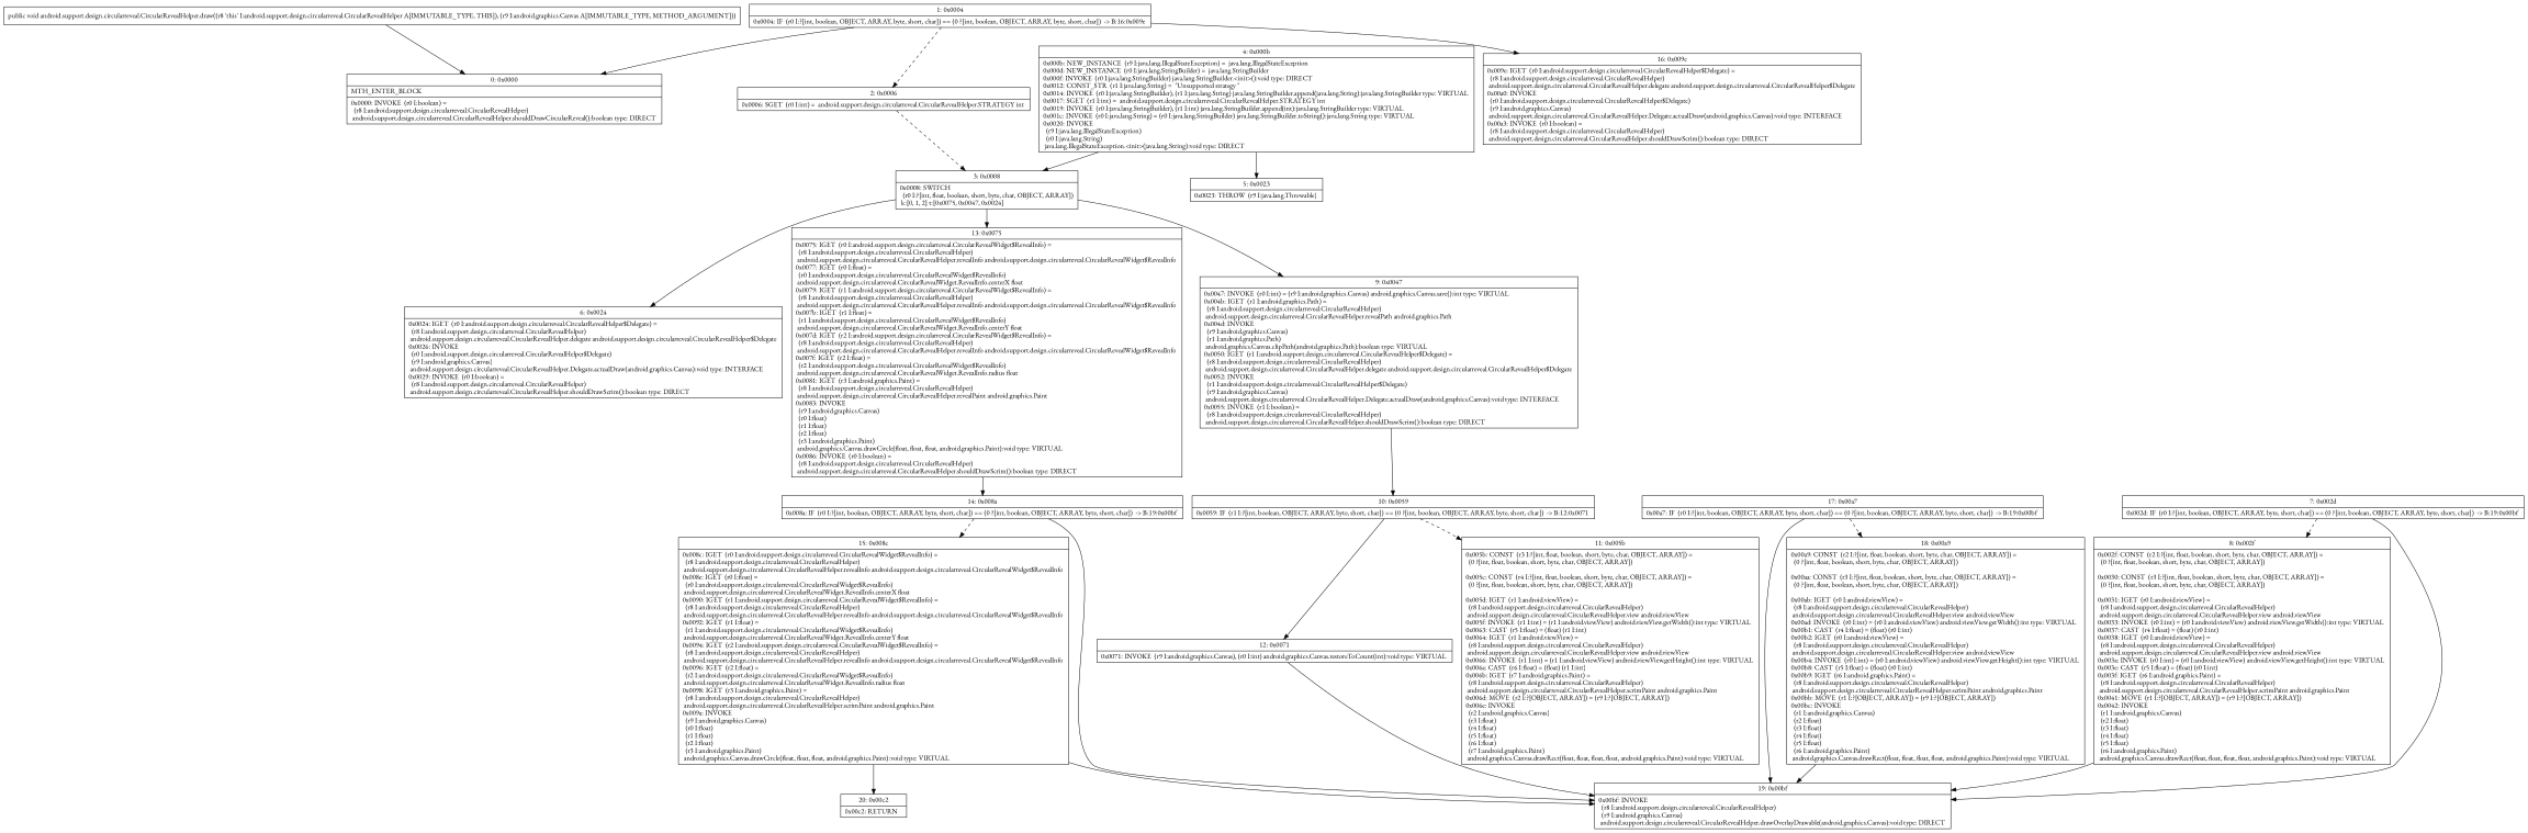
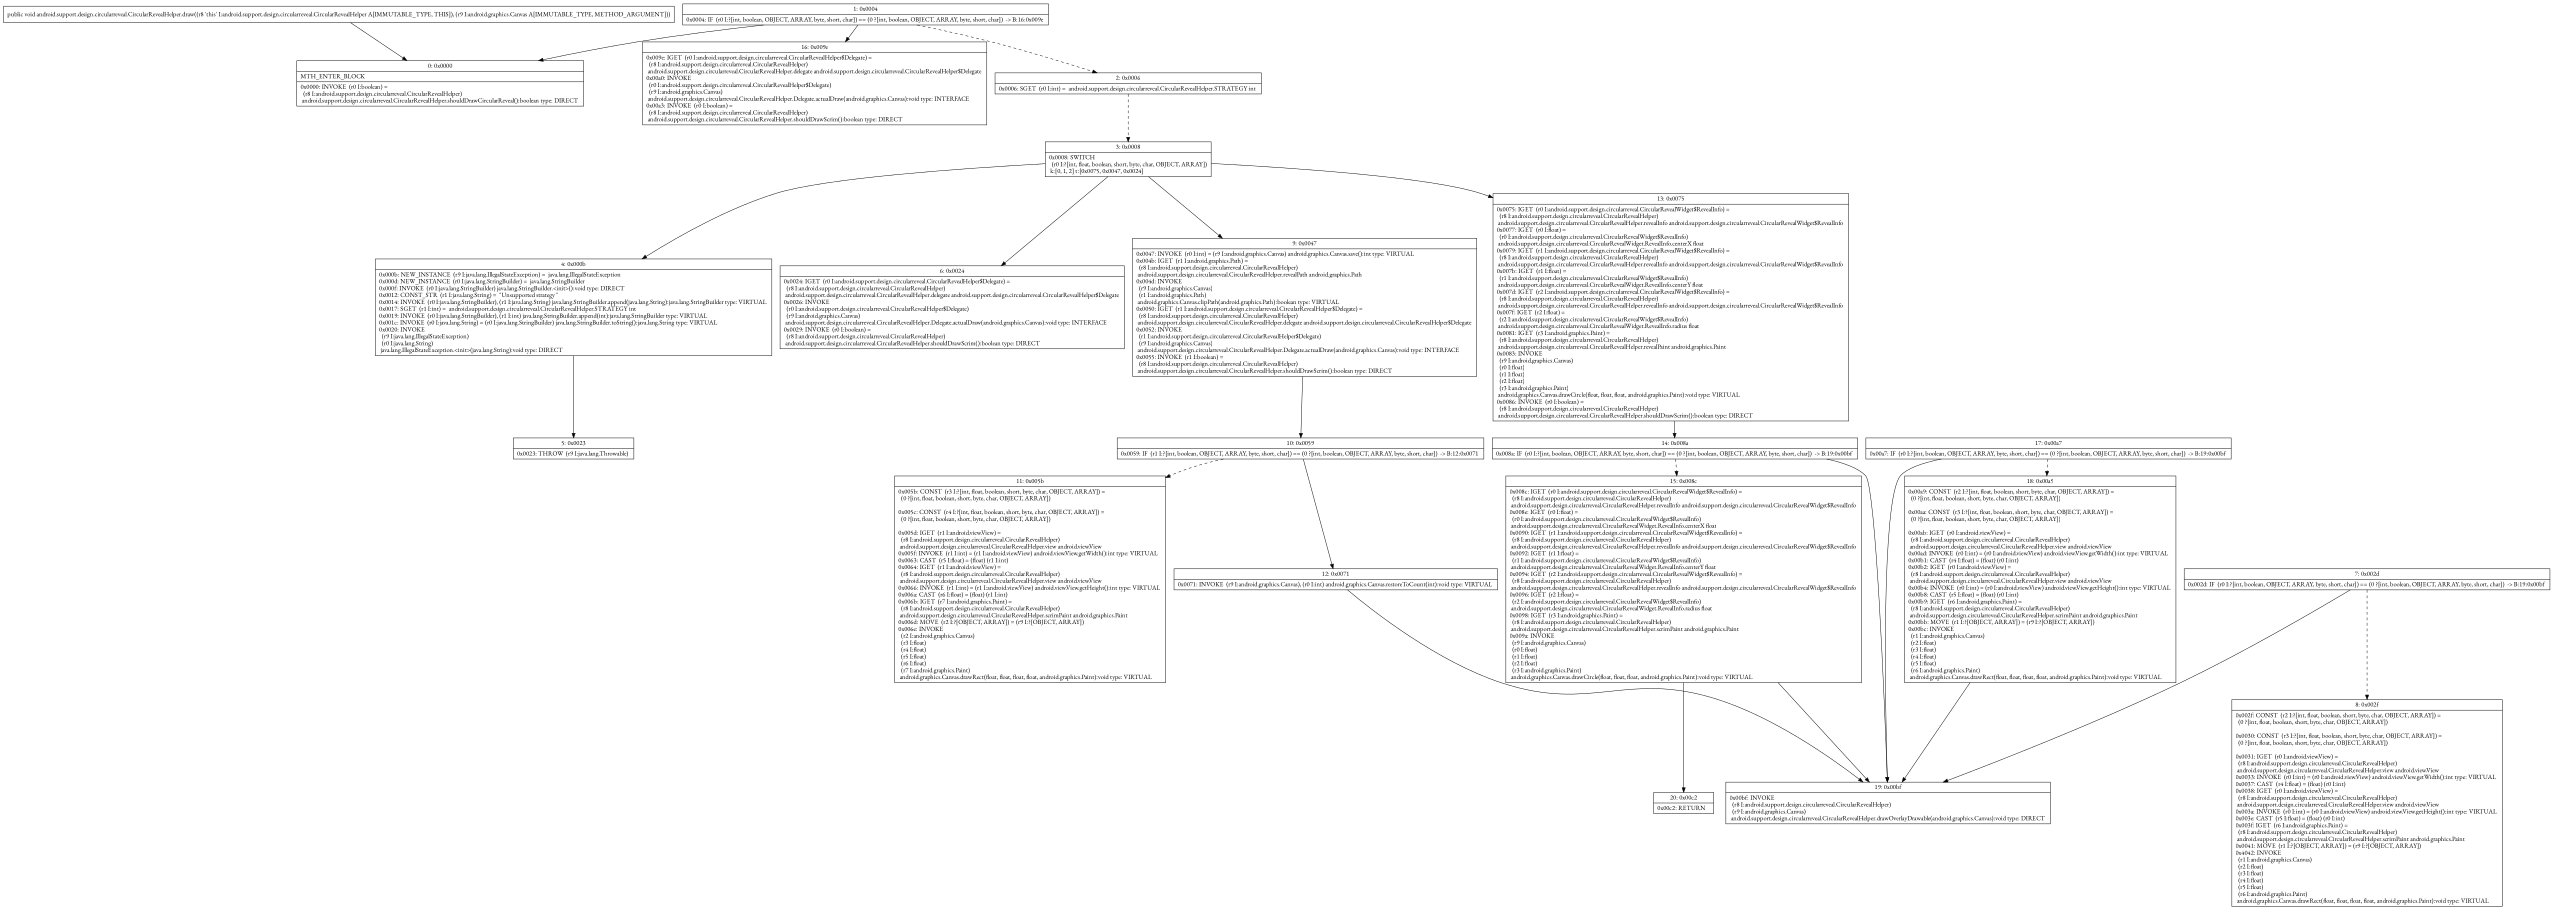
  digraph {
    fontname="EB Garamond"
    node [fontname="EB Garamond" shape=record]
    edge [fontname="EB Garamond"]
    n1 [label="{0\:\ 0x0000|MTH_ENTER_BLOCK\l|0x0000: INVOKE  (r0 I:boolean) = \l  (r8 I:android.support.design.circularreveal.CircularRevealHelper)\l android.support.design.circularreveal.CircularRevealHelper.shouldDrawCircularReveal():boolean type: DIRECT \l}"]
    n2 [label="{1\:\ 0x0004|0x0004: IF  (r0 I:?[int, boolean, OBJECT, ARRAY, byte, short, char]) == (0 ?[int, boolean, OBJECT, ARRAY, byte, short, char])  \-\> B:16:0x009e \l}"]
    n3 [label="{2\:\ 0x0006|0x0006: SGET  (r0 I:int) =  android.support.design.circularreveal.CircularRevealHelper.STRATEGY int \l}"]
    n4 [label="{16\:\ 0x009e|0x009e: IGET  (r0 I:android.support.design.circularreveal.CircularRevealHelper$Delegate) = \l  (r8 I:android.support.design.circularreveal.CircularRevealHelper)\l android.support.design.circularreveal.CircularRevealHelper.delegate android.support.design.circularreveal.CircularRevealHelper$Delegate \l0x00a0: INVOKE  \l  (r0 I:android.support.design.circularreveal.CircularRevealHelper$Delegate)\l  (r9 I:android.graphics.Canvas)\l android.support.design.circularreveal.CircularRevealHelper.Delegate.actualDraw(android.graphics.Canvas):void type: INTERFACE \l0x00a3: INVOKE  (r0 I:boolean) = \l  (r8 I:android.support.design.circularreveal.CircularRevealHelper)\l android.support.design.circularreveal.CircularRevealHelper.shouldDrawScrim():boolean type: DIRECT \l}"]
    n5 [label="{3\:\ 0x0008|0x0008: SWITCH  \l  (r0 I:?[int, float, boolean, short, byte, char, OBJECT, ARRAY])\l k:[0, 1, 2] t:[0x0075, 0x0047, 0x0024] \l}"]
    n6 [label="{4\:\ 0x000b|0x000b: NEW_INSTANCE  (r9 I:java.lang.IllegalStateException) =  java.lang.IllegalStateException \l0x000d: NEW_INSTANCE  (r0 I:java.lang.StringBuilder) =  java.lang.StringBuilder \l0x000f: INVOKE  (r0 I:java.lang.StringBuilder) java.lang.StringBuilder.\<init\>():void type: DIRECT \l0x0012: CONST_STR  (r1 I:java.lang.String) =  \"Unsupported strategy \" \l0x0014: INVOKE  (r0 I:java.lang.StringBuilder), (r1 I:java.lang.String) java.lang.StringBuilder.append(java.lang.String):java.lang.StringBuilder type: VIRTUAL \l0x0017: SGET  (r1 I:int) =  android.support.design.circularreveal.CircularRevealHelper.STRATEGY int \l0x0019: INVOKE  (r0 I:java.lang.StringBuilder), (r1 I:int) java.lang.StringBuilder.append(int):java.lang.StringBuilder type: VIRTUAL \l0x001c: INVOKE  (r0 I:java.lang.String) = (r0 I:java.lang.StringBuilder) java.lang.StringBuilder.toString():java.lang.String type: VIRTUAL \l0x0020: INVOKE  \l  (r9 I:java.lang.IllegalStateException)\l  (r0 I:java.lang.String)\l java.lang.IllegalStateException.\<init\>(java.lang.String):void type: DIRECT \l}"]
    n7 [label="{6\:\ 0x0024|0x0024: IGET  (r0 I:android.support.design.circularreveal.CircularRevealHelper$Delegate) = \l  (r8 I:android.support.design.circularreveal.CircularRevealHelper)\l android.support.design.circularreveal.CircularRevealHelper.delegate android.support.design.circularreveal.CircularRevealHelper$Delegate \l0x0026: INVOKE  \l  (r0 I:android.support.design.circularreveal.CircularRevealHelper$Delegate)\l  (r9 I:android.graphics.Canvas)\l android.support.design.circularreveal.CircularRevealHelper.Delegate.actualDraw(android.graphics.Canvas):void type: INTERFACE \l0x0029: INVOKE  (r0 I:boolean) = \l  (r8 I:android.support.design.circularreveal.CircularRevealHelper)\l android.support.design.circularreveal.CircularRevealHelper.shouldDrawScrim():boolean type: DIRECT \l}"]
    n8 [label="{9\:\ 0x0047|0x0047: INVOKE  (r0 I:int) = (r9 I:android.graphics.Canvas) android.graphics.Canvas.save():int type: VIRTUAL \l0x004b: IGET  (r1 I:android.graphics.Path) = \l  (r8 I:android.support.design.circularreveal.CircularRevealHelper)\l android.support.design.circularreveal.CircularRevealHelper.revealPath android.graphics.Path \l0x004d: INVOKE  \l  (r9 I:android.graphics.Canvas)\l  (r1 I:android.graphics.Path)\l android.graphics.Canvas.clipPath(android.graphics.Path):boolean type: VIRTUAL \l0x0050: IGET  (r1 I:android.support.design.circularreveal.CircularRevealHelper$Delegate) = \l  (r8 I:android.support.design.circularreveal.CircularRevealHelper)\l android.support.design.circularreveal.CircularRevealHelper.delegate android.support.design.circularreveal.CircularRevealHelper$Delegate \l0x0052: INVOKE  \l  (r1 I:android.support.design.circularreveal.CircularRevealHelper$Delegate)\l  (r9 I:android.graphics.Canvas)\l android.support.design.circularreveal.CircularRevealHelper.Delegate.actualDraw(android.graphics.Canvas):void type: INTERFACE \l0x0055: INVOKE  (r1 I:boolean) = \l  (r8 I:android.support.design.circularreveal.CircularRevealHelper)\l android.support.design.circularreveal.CircularRevealHelper.shouldDrawScrim():boolean type: DIRECT \l}"]
    n9 [label="{13\:\ 0x0075|0x0075: IGET  (r0 I:android.support.design.circularreveal.CircularRevealWidget$RevealInfo) = \l  (r8 I:android.support.design.circularreveal.CircularRevealHelper)\l android.support.design.circularreveal.CircularRevealHelper.revealInfo android.support.design.circularreveal.CircularRevealWidget$RevealInfo \l0x0077: IGET  (r0 I:float) = \l  (r0 I:android.support.design.circularreveal.CircularRevealWidget$RevealInfo)\l android.support.design.circularreveal.CircularRevealWidget.RevealInfo.centerX float \l0x0079: IGET  (r1 I:android.support.design.circularreveal.CircularRevealWidget$RevealInfo) = \l  (r8 I:android.support.design.circularreveal.CircularRevealHelper)\l android.support.design.circularreveal.CircularRevealHelper.revealInfo android.support.design.circularreveal.CircularRevealWidget$RevealInfo \l0x007b: IGET  (r1 I:float) = \l  (r1 I:android.support.design.circularreveal.CircularRevealWidget$RevealInfo)\l android.support.design.circularreveal.CircularRevealWidget.RevealInfo.centerY float \l0x007d: IGET  (r2 I:android.support.design.circularreveal.CircularRevealWidget$RevealInfo) = \l  (r8 I:android.support.design.circularreveal.CircularRevealHelper)\l android.support.design.circularreveal.CircularRevealHelper.revealInfo android.support.design.circularreveal.CircularRevealWidget$RevealInfo \l0x007f: IGET  (r2 I:float) = \l  (r2 I:android.support.design.circularreveal.CircularRevealWidget$RevealInfo)\l android.support.design.circularreveal.CircularRevealWidget.RevealInfo.radius float \l0x0081: IGET  (r3 I:android.graphics.Paint) = \l  (r8 I:android.support.design.circularreveal.CircularRevealHelper)\l android.support.design.circularreveal.CircularRevealHelper.revealPaint android.graphics.Paint \l0x0083: INVOKE  \l  (r9 I:android.graphics.Canvas)\l  (r0 I:float)\l  (r1 I:float)\l  (r2 I:float)\l  (r3 I:android.graphics.Paint)\l android.graphics.Canvas.drawCircle(float, float, float, android.graphics.Paint):void type: VIRTUAL \l0x0086: INVOKE  (r0 I:boolean) = \l  (r8 I:android.support.design.circularreveal.CircularRevealHelper)\l android.support.design.circularreveal.CircularRevealHelper.shouldDrawScrim():boolean type: DIRECT \l}"]
    n10 [label="{5\:\ 0x0023|0x0023: THROW  (r9 I:java.lang.Throwable) \l}"]
    n11 [label="{10\:\ 0x0059|0x0059: IF  (r1 I:?[int, boolean, OBJECT, ARRAY, byte, short, char]) == (0 ?[int, boolean, OBJECT, ARRAY, byte, short, char])  \-\> B:12:0x0071 \l}"]
    n12 [label="{14\:\ 0x008a|0x008a: IF  (r0 I:?[int, boolean, OBJECT, ARRAY, byte, short, char]) == (0 ?[int, boolean, OBJECT, ARRAY, byte, short, char])  \-\> B:19:0x00bf \l}"]
    n13 [label="{7\:\ 0x002d|0x002d: IF  (r0 I:?[int, boolean, OBJECT, ARRAY, byte, short, char]) == (0 ?[int, boolean, OBJECT, ARRAY, byte, short, char])  \-\> B:19:0x00bf \l}"]
-   n14 [label="{8\:\ 0x002f|0x002f: CONST  (r2 I:?[int, float, boolean, short, byte, char, OBJECT, ARRAY]) = \l  (0 ?[int, float, boolean, short, byte, char, OBJECT, ARRAY])\l \l0x0030: CONST  (r3 I:?[int, float, boolean, short, byte, char, OBJECT, ARRAY]) = \l  (0 ?[int, float, boolean, short, byte, char, OBJECT, ARRAY])\l \l0x0031: IGET  (r0 I:android.view.View) = \l  (r8 I:android.support.design.circularreveal.CircularRevealHelper)\l android.support.design.circularreveal.CircularRevealHelper.view android.view.View \l0x0033: INVOKE  (r0 I:int) = (r0 I:android.view.View) android.view.View.getWidth():int type: VIRTUAL \l0x0037: CAST  (r4 I:float) = (float) (r0 I:int) \l0x0038: IGET  (r0 I:android.view.View) = \l  (r8 I:android.support.design.circularreveal.CircularRevealHelper)\l android.support.design.circularreveal.CircularRevealHelper.view android.view.View \l0x003a: INVOKE  (r0 I:int) = (r0 I:android.view.View) android.view.View.getHeight():int type: VIRTUAL \l0x003e: CAST  (r5 I:float) = (float) (r0 I:int) \l0x003f: IGET  (r6 I:android.graphics.Paint) = \l  (r8 I:android.support.design.circularreveal.CircularRevealHelper)\l android.support.design.circularreveal.CircularRevealHelper.scrimPaint android.graphics.Paint \l0x0041: MOVE  (r1 I:?[OBJECT, ARRAY]) = (r9 I:?[OBJECT, ARRAY]) \l0x0042: INVOKE  \l  (r1 I:android.graphics.Canvas)\l  (r2 I:float)\l  (r3 I:float)\l  (r4 I:float)\l  (r5 I:float)\l  (r6 I:android.graphics.Paint)\l android.graphics.Canvas.drawRect(float, float, float, float, android.graphics.Paint):void type: VIRTUAL \l}"]
+   n14 [label="{8\:\ 0x002f|0x002f: CONST  (r2 I:?[int, float, boolean, short, byte, char, OBJECT, ARRAY]) = \l  (0 ?[int, float, boolean, short, byte, char, OBJECT, ARRAY])\l \l0x0030: CONST  (r3 I:?[int, float, boolean, short, byte, char, OBJECT, ARRAY]) = \l  (0 ?[int, float, boolean, short, byte, char, OBJECT, ARRAY])\l \l0x0031: IGET  (r0 I:android.view.View) = \l  (r8 I:android.support.design.circularreveal.CircularRevealHelper)\l android.support.design.circularreveal.CircularRevealHelper.view android.view.View \l0x0033: INVOKE  (r0 I:int) = (r0 I:android.view.View) android.view.View.getWidth():int type: VIRTUAL \l0x0037: CAST  (r4 I:float) = (float) (r0 I:int) \l0x0038: IGET  (r0 I:android.view.View) = \l  (r8 I:android.support.design.circularreveal.CircularRevealHelper)\l android.support.design.circularreveal.CircularRevealHelper.view android.view.View \l0x003a: INVOKE  (r0 I:int) = (r0 I:android.view.View) android.view.View.getHeight():int type: VIRTUAL \l0x003e: CAST  (r5 I:float) = (float) (r0 I:int) \l0x003f: IGET  (r6 I:android.graphics.Paint) = \l  (r8 I:android.support.design.circularreveal.CircularRevealHelper)\l android.support.design.circularreveal.CircularRevealHelper.scrimPaint android.graphics.Paint \l0x0041: MOVE  (r1 I:?[OBJECT, ARRAY]) = (r9 I:?[OBJECT, ARRAY]) \l0x4042: INVOKE  \l  (r1 I:android.graphics.Canvas)\l  (r2 I:float)\l  (r3 I:float)\l  (r4 I:float)\l  (r5 I:float)\l  (r6 I:android.graphics.Paint)\l android.graphics.Canvas.drawRect(float, float, float, float, android.graphics.Paint):void type: VIRTUAL \l}"]
    n15 [label="{19\:\ 0x00bf|0x00bf: INVOKE  \l  (r8 I:android.support.design.circularreveal.CircularRevealHelper)\l  (r9 I:android.graphics.Canvas)\l android.support.design.circularreveal.CircularRevealHelper.drawOverlayDrawable(android.graphics.Canvas):void type: DIRECT \l}"]
    n16 [label="{11\:\ 0x005b|0x005b: CONST  (r3 I:?[int, float, boolean, short, byte, char, OBJECT, ARRAY]) = \l  (0 ?[int, float, boolean, short, byte, char, OBJECT, ARRAY])\l \l0x005c: CONST  (r4 I:?[int, float, boolean, short, byte, char, OBJECT, ARRAY]) = \l  (0 ?[int, float, boolean, short, byte, char, OBJECT, ARRAY])\l \l0x005d: IGET  (r1 I:android.view.View) = \l  (r8 I:android.support.design.circularreveal.CircularRevealHelper)\l android.support.design.circularreveal.CircularRevealHelper.view android.view.View \l0x005f: INVOKE  (r1 I:int) = (r1 I:android.view.View) android.view.View.getWidth():int type: VIRTUAL \l0x0063: CAST  (r5 I:float) = (float) (r1 I:int) \l0x0064: IGET  (r1 I:android.view.View) = \l  (r8 I:android.support.design.circularreveal.CircularRevealHelper)\l android.support.design.circularreveal.CircularRevealHelper.view android.view.View \l0x0066: INVOKE  (r1 I:int) = (r1 I:android.view.View) android.view.View.getHeight():int type: VIRTUAL \l0x006a: CAST  (r6 I:float) = (float) (r1 I:int) \l0x006b: IGET  (r7 I:android.graphics.Paint) = \l  (r8 I:android.support.design.circularreveal.CircularRevealHelper)\l android.support.design.circularreveal.CircularRevealHelper.scrimPaint android.graphics.Paint \l0x006d: MOVE  (r2 I:?[OBJECT, ARRAY]) = (r9 I:?[OBJECT, ARRAY]) \l0x006e: INVOKE  \l  (r2 I:android.graphics.Canvas)\l  (r3 I:float)\l  (r4 I:float)\l  (r5 I:float)\l  (r6 I:float)\l  (r7 I:android.graphics.Paint)\l android.graphics.Canvas.drawRect(float, float, float, float, android.graphics.Paint):void type: VIRTUAL \l}"]
    n17 [label="{12\:\ 0x0071|0x0071: INVOKE  (r9 I:android.graphics.Canvas), (r0 I:int) android.graphics.Canvas.restoreToCount(int):void type: VIRTUAL \l}"]
    n18 [label="{15\:\ 0x008c|0x008c: IGET  (r0 I:android.support.design.circularreveal.CircularRevealWidget$RevealInfo) = \l  (r8 I:android.support.design.circularreveal.CircularRevealHelper)\l android.support.design.circularreveal.CircularRevealHelper.revealInfo android.support.design.circularreveal.CircularRevealWidget$RevealInfo \l0x008e: IGET  (r0 I:float) = \l  (r0 I:android.support.design.circularreveal.CircularRevealWidget$RevealInfo)\l android.support.design.circularreveal.CircularRevealWidget.RevealInfo.centerX float \l0x0090: IGET  (r1 I:android.support.design.circularreveal.CircularRevealWidget$RevealInfo) = \l  (r8 I:android.support.design.circularreveal.CircularRevealHelper)\l android.support.design.circularreveal.CircularRevealHelper.revealInfo android.support.design.circularreveal.CircularRevealWidget$RevealInfo \l0x0092: IGET  (r1 I:float) = \l  (r1 I:android.support.design.circularreveal.CircularRevealWidget$RevealInfo)\l android.support.design.circularreveal.CircularRevealWidget.RevealInfo.centerY float \l0x0094: IGET  (r2 I:android.support.design.circularreveal.CircularRevealWidget$RevealInfo) = \l  (r8 I:android.support.design.circularreveal.CircularRevealHelper)\l android.support.design.circularreveal.CircularRevealHelper.revealInfo android.support.design.circularreveal.CircularRevealWidget$RevealInfo \l0x0096: IGET  (r2 I:float) = \l  (r2 I:android.support.design.circularreveal.CircularRevealWidget$RevealInfo)\l android.support.design.circularreveal.CircularRevealWidget.RevealInfo.radius float \l0x0098: IGET  (r3 I:android.graphics.Paint) = \l  (r8 I:android.support.design.circularreveal.CircularRevealHelper)\l android.support.design.circularreveal.CircularRevealHelper.scrimPaint android.graphics.Paint \l0x009a: INVOKE  \l  (r9 I:android.graphics.Canvas)\l  (r0 I:float)\l  (r1 I:float)\l  (r2 I:float)\l  (r3 I:android.graphics.Paint)\l android.graphics.Canvas.drawCircle(float, float, float, android.graphics.Paint):void type: VIRTUAL \l}"]
    n19 [label="{20\:\ 0x00c2|0x00c2: RETURN   \l}"]
    n20 [label="{17\:\ 0x00a7|0x00a7: IF  (r0 I:?[int, boolean, OBJECT, ARRAY, byte, short, char]) == (0 ?[int, boolean, OBJECT, ARRAY, byte, short, char])  \-\> B:19:0x00bf \l}"]
    n21 [label="{18\:\ 0x00a9|0x00a9: CONST  (r2 I:?[int, float, boolean, short, byte, char, OBJECT, ARRAY]) = \l  (0 ?[int, float, boolean, short, byte, char, OBJECT, ARRAY])\l \l0x00aa: CONST  (r3 I:?[int, float, boolean, short, byte, char, OBJECT, ARRAY]) = \l  (0 ?[int, float, boolean, short, byte, char, OBJECT, ARRAY])\l \l0x00ab: IGET  (r0 I:android.view.View) = \l  (r8 I:android.support.design.circularreveal.CircularRevealHelper)\l android.support.design.circularreveal.CircularRevealHelper.view android.view.View \l0x00ad: INVOKE  (r0 I:int) = (r0 I:android.view.View) android.view.View.getWidth():int type: VIRTUAL \l0x00b1: CAST  (r4 I:float) = (float) (r0 I:int) \l0x00b2: IGET  (r0 I:android.view.View) = \l  (r8 I:android.support.design.circularreveal.CircularRevealHelper)\l android.support.design.circularreveal.CircularRevealHelper.view android.view.View \l0x00b4: INVOKE  (r0 I:int) = (r0 I:android.view.View) android.view.View.getHeight():int type: VIRTUAL \l0x00b8: CAST  (r5 I:float) = (float) (r0 I:int) \l0x00b9: IGET  (r6 I:android.graphics.Paint) = \l  (r8 I:android.support.design.circularreveal.CircularRevealHelper)\l android.support.design.circularreveal.CircularRevealHelper.scrimPaint android.graphics.Paint \l0x00bb: MOVE  (r1 I:?[OBJECT, ARRAY]) = (r9 I:?[OBJECT, ARRAY]) \l0x00bc: INVOKE  \l  (r1 I:android.graphics.Canvas)\l  (r2 I:float)\l  (r3 I:float)\l  (r4 I:float)\l  (r5 I:float)\l  (r6 I:android.graphics.Paint)\l android.graphics.Canvas.drawRect(float, float, float, float, android.graphics.Paint):void type: VIRTUAL \l}"]
    n22 [label="{public void android.support.design.circularreveal.CircularRevealHelper.draw((r8 'this' I:android.support.design.circularreveal.CircularRevealHelper A[IMMUTABLE_TYPE, THIS]), (r9 I:android.graphics.Canvas A[IMMUTABLE_TYPE, METHOD_ARGUMENT])) }"]
    n2 -> n1
    n2 -> n3 [style=dashed]
    n2 -> n4
    n3 -> n5 [style=dashed]
-   n6 -> n5
+   n5 -> n6
    n5 -> n7
    n5 -> n8
    n5 -> n9
    n6 -> n10
    n8 -> n11
    n9 -> n12
    n11 -> n16 [style=dashed]
    n11 -> n17
    n12 -> n15
    n12 -> n18 [style=dashed]
    n13 -> n14 [style=dashed]
    n13 -> n15
-   n14 -> n15
    n17 -> n15
    n18 -> n15
    n18 -> n19
    n20 -> n15
    n20 -> n21 [style=dashed]
    n21 -> n15
    n22 -> n1
  }
